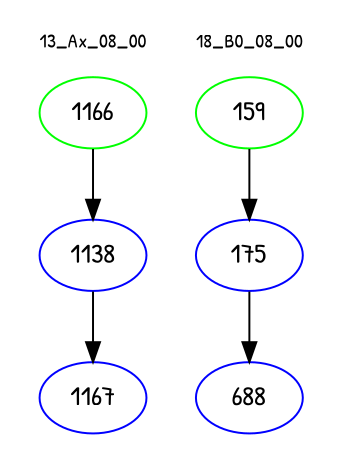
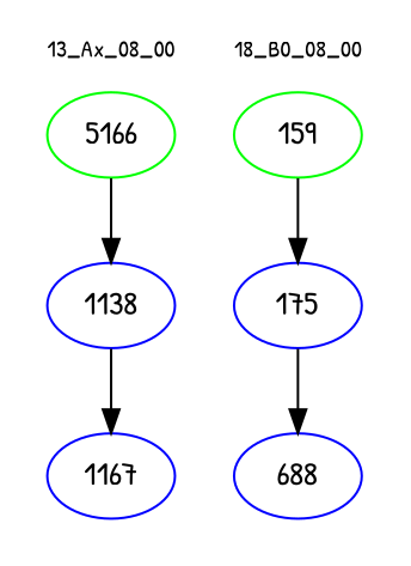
  digraph {
    fontname="Patrick Hand"
    node [color=blue fontname="Patrick Hand"]
    edge [color=black fontname="Patrick Hand"]
-   n1 [color=green label=1166]
+   n1 [color=green label=5166]
    n2 [label=1138]
    n3 [label=1167]
    n4 [color=green label=159]
    n5 [label=175]
    n6 [label=688]
    subgraph cluster_1 {
      color=white
      fontsize=10
      label="13_Ax_08_00"
      n1
      n2
      n3
    }
    subgraph cluster_2 {
      color=white
      fontsize=10
      label="18_B0_08_00"
      n4
      n5
      n6
    }
    n1 -> n2
    n2 -> n3
    n4 -> n5
    n5 -> n6
  }
